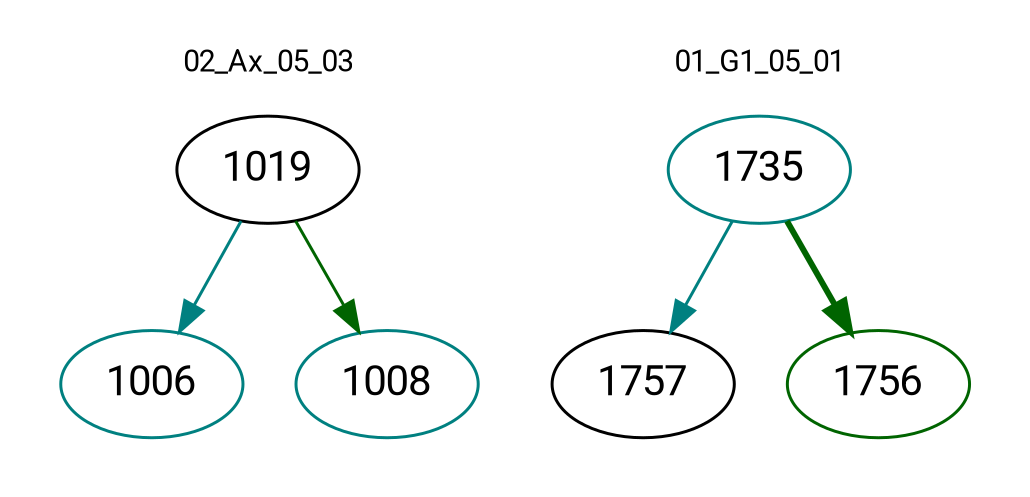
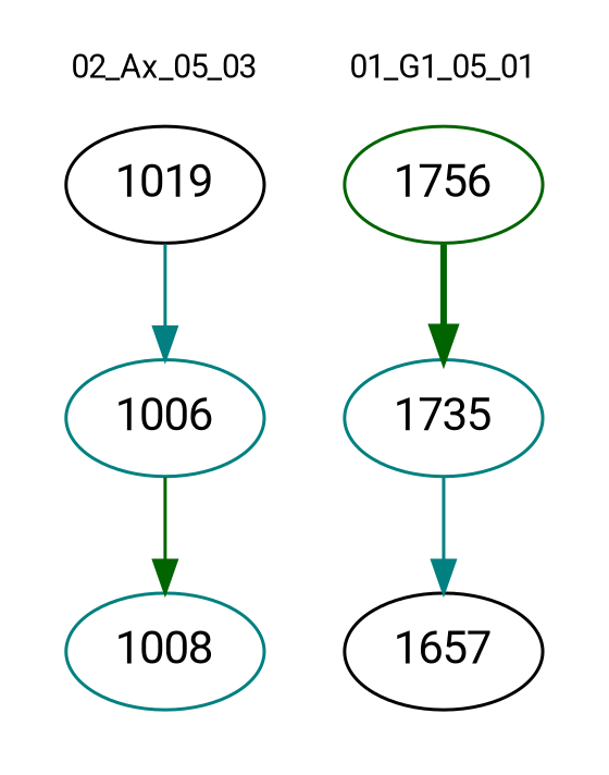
  digraph {
    fontname=Roboto
    node [color=teal fontname=Roboto]
    edge [color=darkgreen fontname=Roboto style=solid]
    n1 [label=1006]
    n2 [color=black label=1019]
    n3 [label=1008]
    n4 [label=1735]
-   n5 [color=black label=1757]
+   n5 [color=black label=1657]
    n6 [color=darkgreen label=1756]
    subgraph cluster_1 {
      color=white
      fontsize=10
      label="02_Ax_05_03"
      n1
      n2
      n3
    }
    subgraph cluster_2 {
      color=white
      fontsize=10
      label="01_G1_05_01"
      n4
      n5
      n6
    }
-   n2 -> n3
+   n1 -> n3
    n2 -> n1 [color=teal]
    n4 -> n5 [color=teal]
-   n4 -> n6 [style=bold]
+   n6 -> n4 [style=bold]
  }
